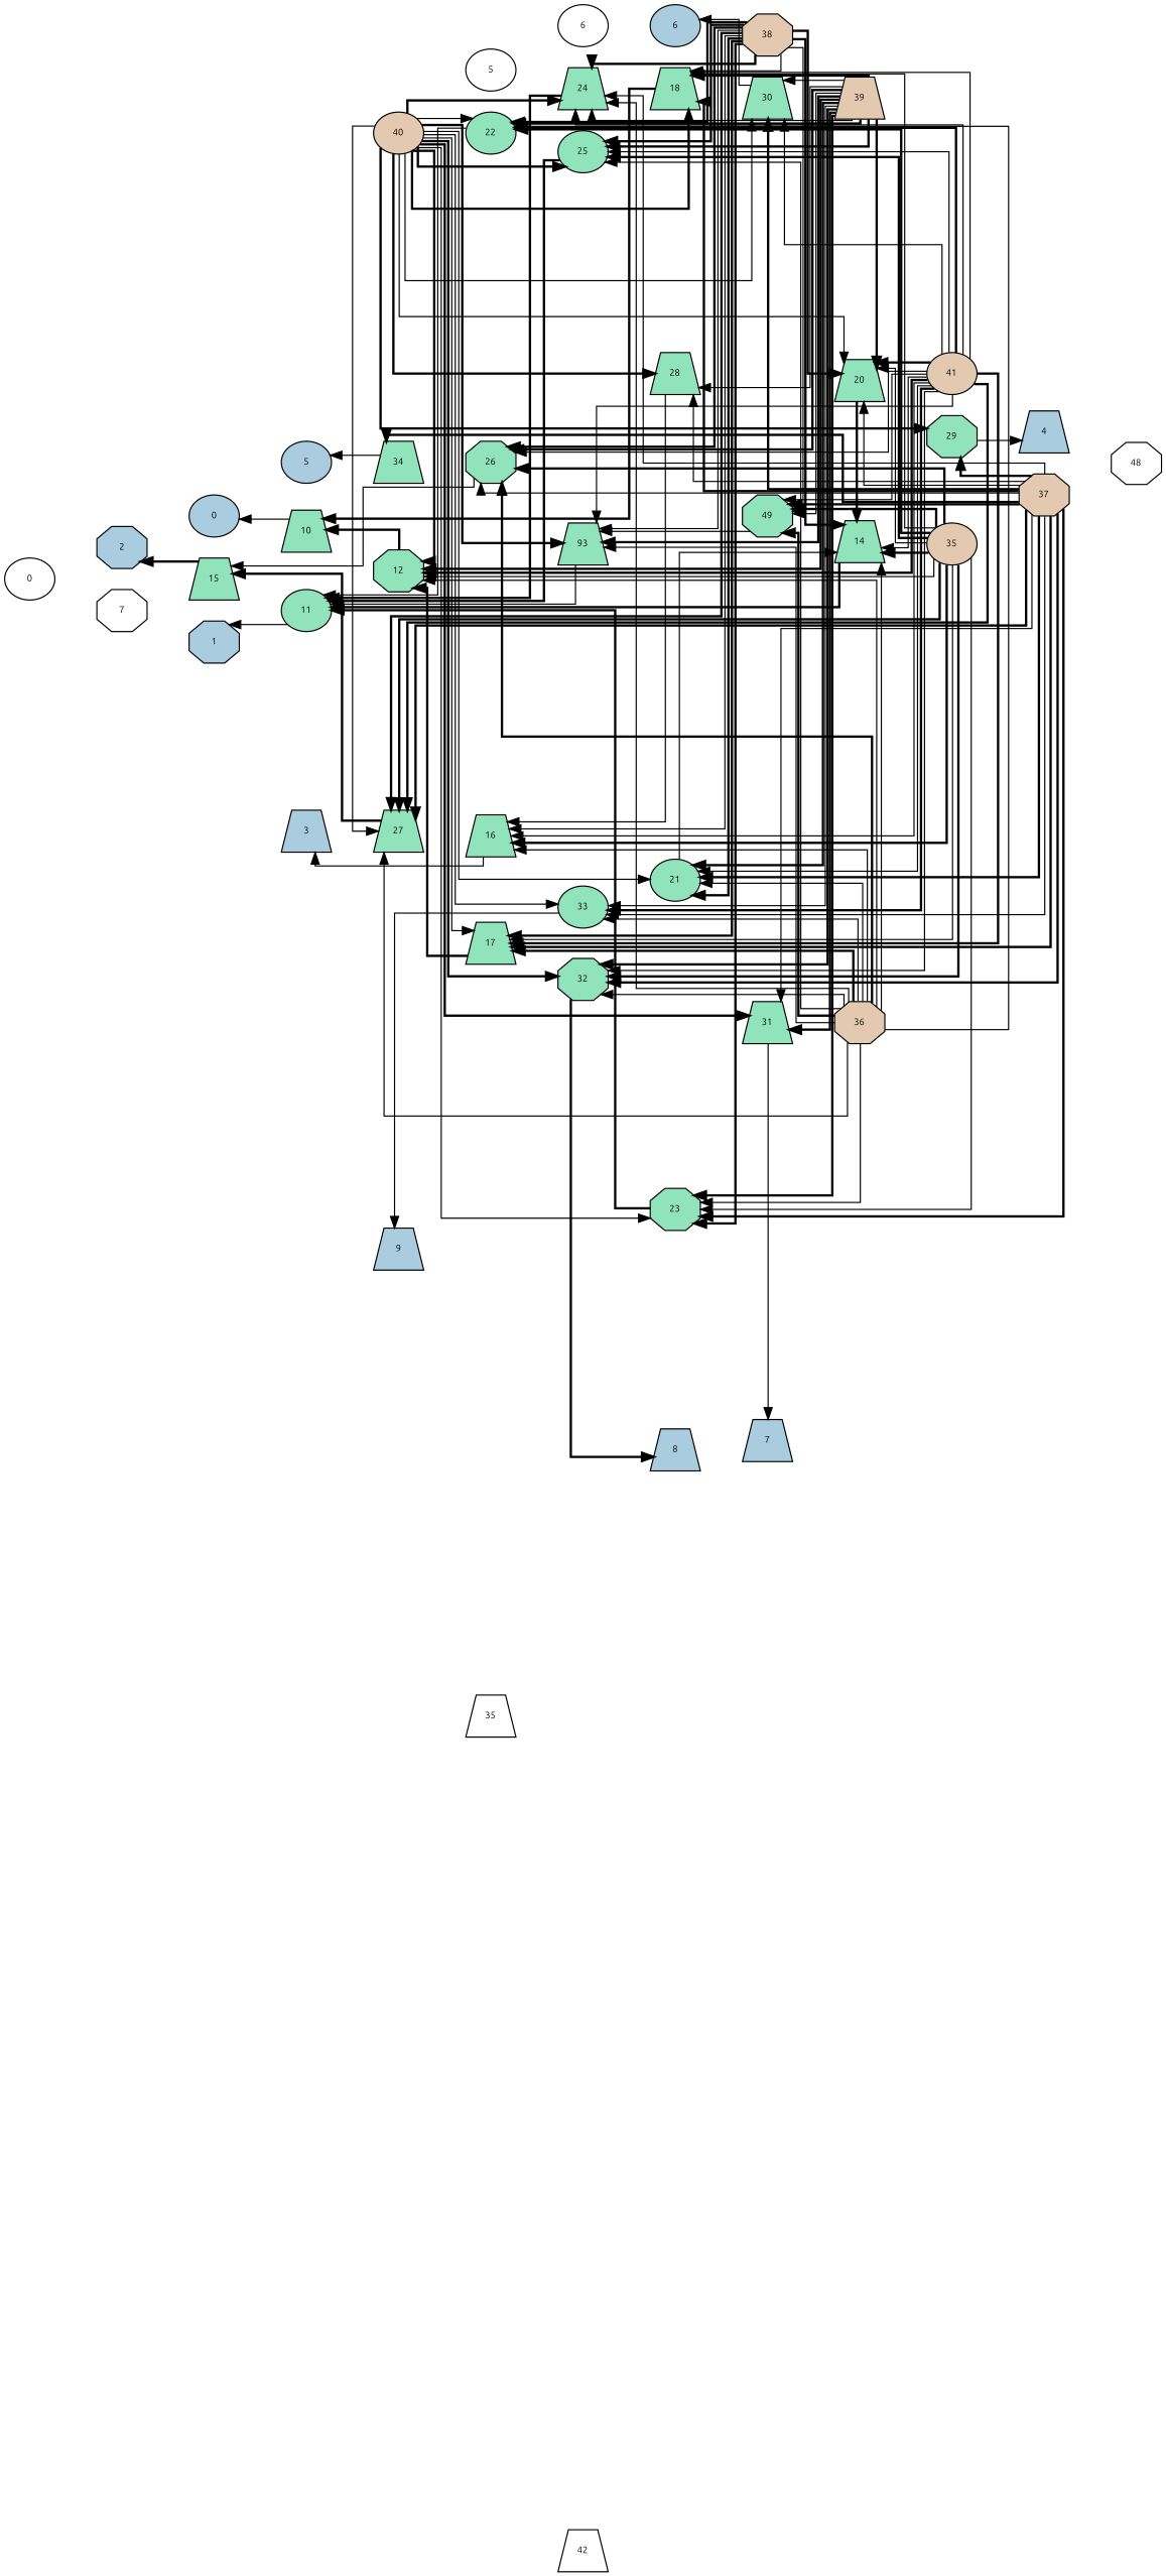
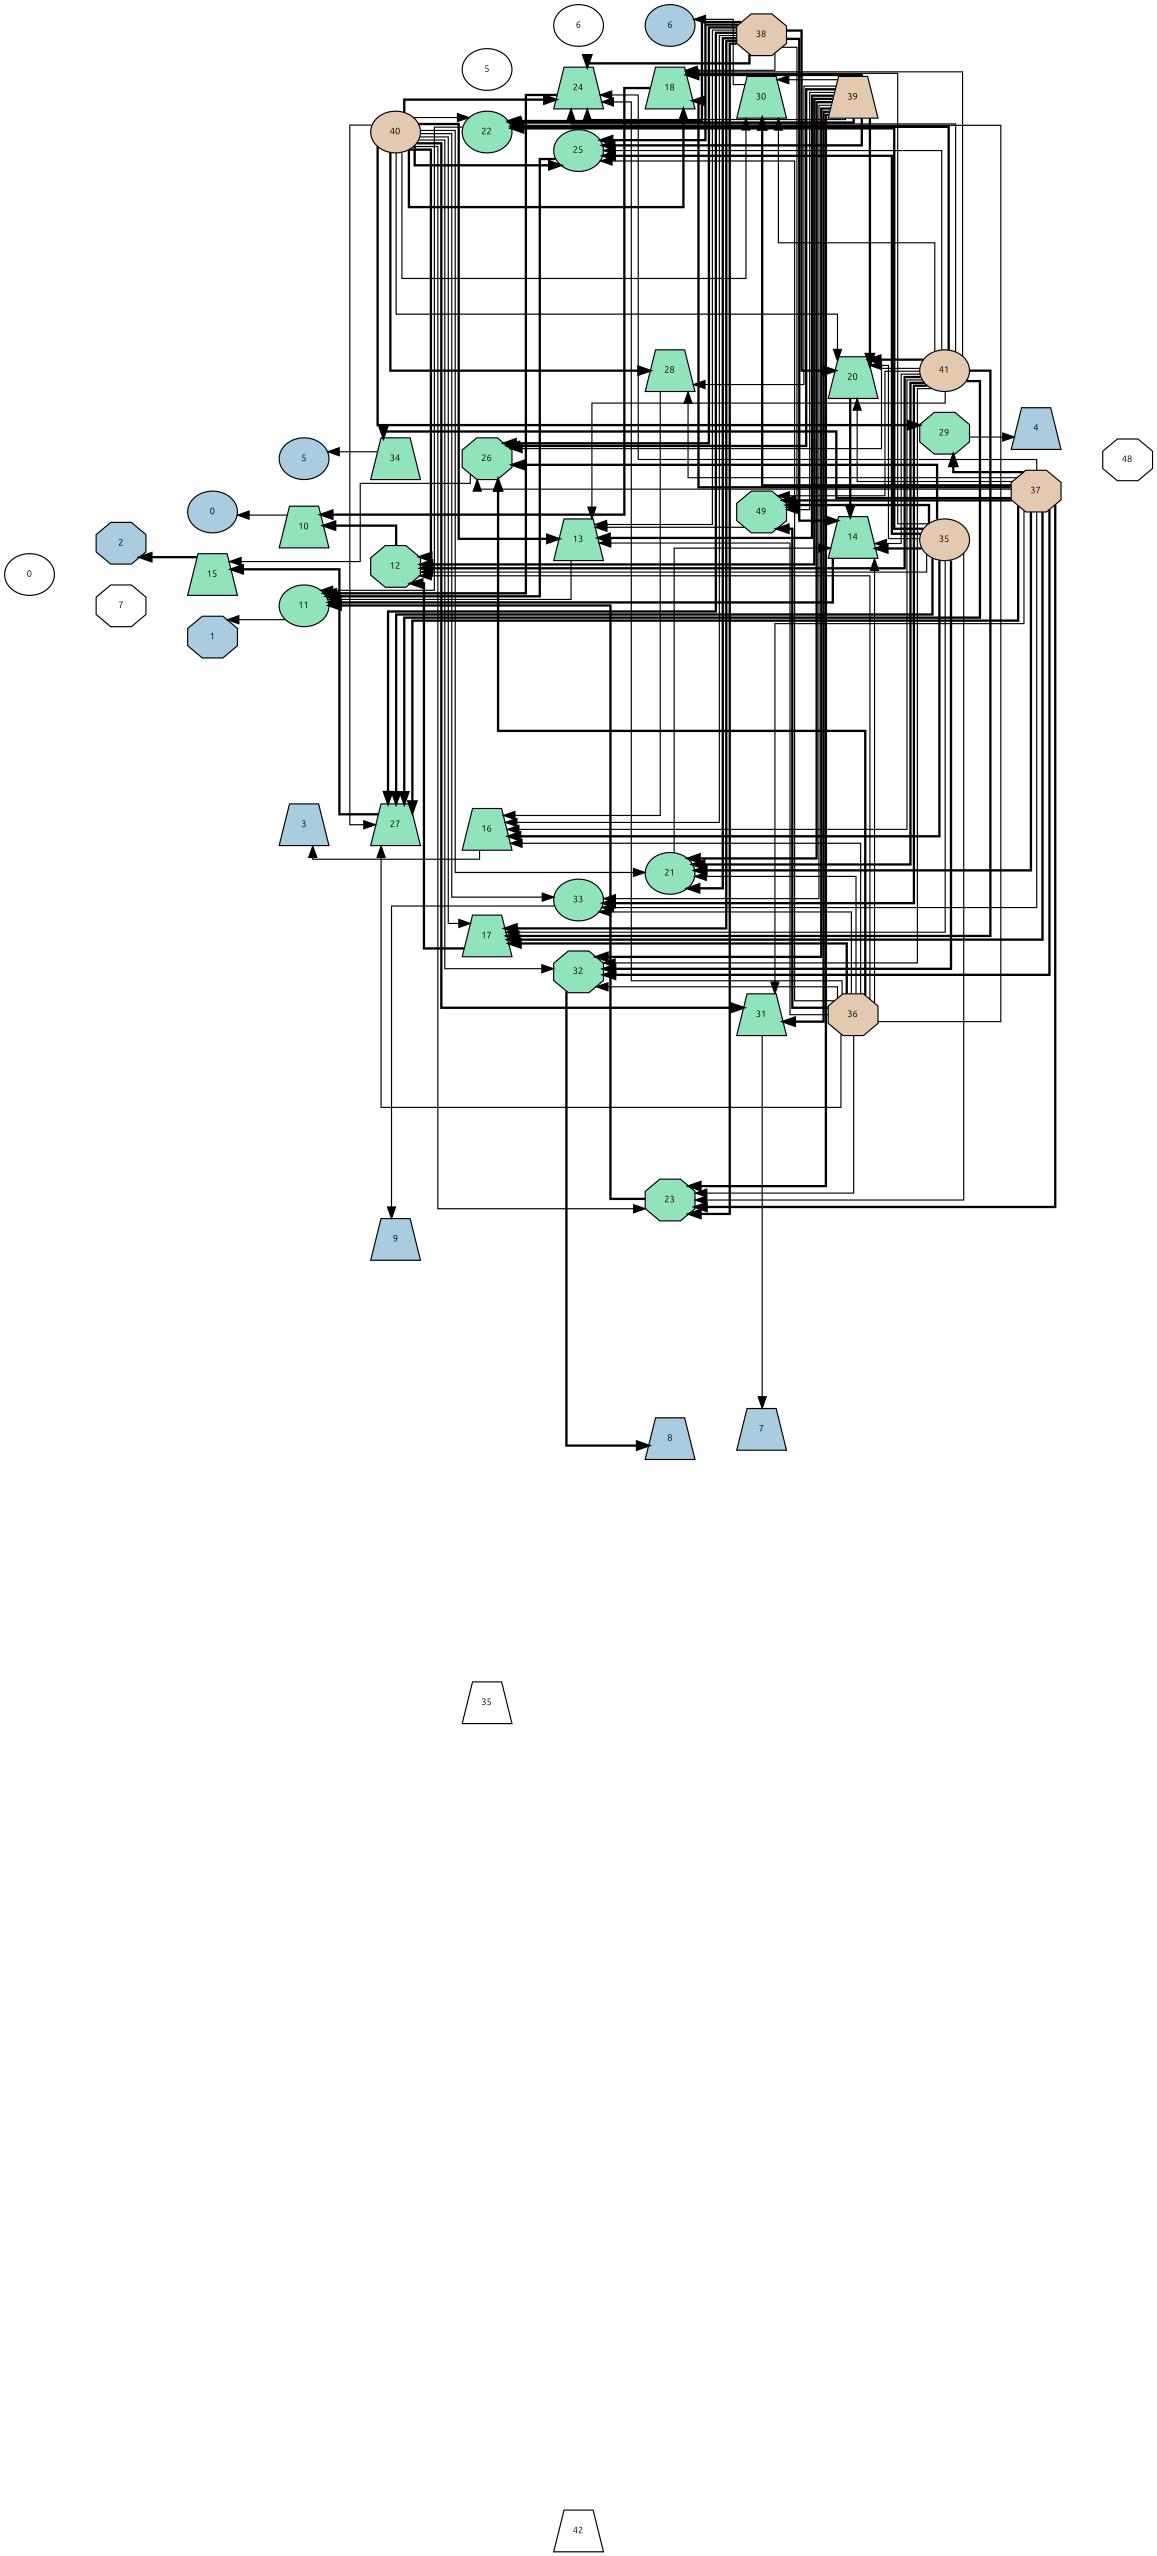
  digraph {
    fontname=Ubuntu
    rank=same
    rankdir=LR
    splines=ortho
    node [fillcolor="#91e3bb" fixedsize=true fontname=Ubuntu fontsize=8 shape=trapezium style=filled]
    edge [constraint=false fontname=Ubuntu style=invis]
    n1 [fillcolor="#ffffff" label=0 shape=ellipse width=0.6]
    n2 [fillcolor="#a9ccde" label=2 shape=octagon width=0.6]
    n3 [fillcolor="#ffffff" label=7 shape=octagon width=0.6]
    n4 [fillcolor="#a9ccde" label=0 shape=ellipse width=0.6]
    n5 [label=15 width=0.6]
    n6 [fillcolor="#a9ccde" label=1 shape=octagon width=0.6]
    n7 [fillcolor="#a9ccde" label=5 shape=ellipse width=0.6]
    n8 [label=10 width=0.6]
    n9 [label=11 shape=ellipse width=0.6]
    n10 [fillcolor="#e3c9af" label=40 shape=ellipse width=0.6]
    n11 [label=34 width=0.6]
    n12 [label=12 shape=octagon width=0.6]
    n13 [fillcolor="#ffffff" label=5 shape=ellipse width=0.6]
    n14 [label=22 shape=ellipse width=0.6]
    n15 [label=24 width=0.6]
    n16 [label=25 shape=ellipse width=0.6]
    n17 [label=18 width=0.6]
    n18 [label=27 width=0.6]
-   n19 [label=93 width=0.6]
+   n19 [label=13 width=0.6]
    n20 [label=28 width=0.6]
    n21 [label=30 width=0.6]
    n22 [label=17 width=0.6]
    n23 [label=33 shape=ellipse width=0.6]
    n24 [label=21 shape=ellipse width=0.6]
    n25 [label=20 width=0.6]
    n26 [label=32 shape=octagon width=0.6]
    n27 [label=23 shape=octagon width=0.6]
    n28 [label=31 width=0.6]
    n29 [label=29 shape=octagon width=0.6]
    n30 [label=26 shape=octagon width=0.6]
    n31 [fillcolor="#ffffff" label=6 shape=ellipse width=0.6]
    n32 [fillcolor="#a9ccde" label=6 shape=ellipse width=0.6]
    n33 [label=16 width=0.6]
    n34 [fillcolor="#e3c9af" label=38 shape=octagon width=0.6]
    n35 [label=49 shape=octagon width=0.6]
    n36 [fillcolor="#e3c9af" label=39 width=0.6]
    n37 [fillcolor="#a9ccde" label=9 width=0.6]
    n38 [label=14 width=0.6]
    n39 [fillcolor="#e3c9af" label=41 shape=ellipse width=0.6]
    n40 [fillcolor="#a9ccde" label=8 width=0.6]
    n41 [fillcolor="#a9ccde" label=7 width=0.6]
    n42 [fillcolor="#e3c9af" label=36 shape=octagon width=0.6]
    n43 [fillcolor="#a9ccde" label=4 width=0.6]
    n44 [fillcolor="#e3c9af" label=37 shape=octagon width=0.6]
    n45 [fillcolor="#a9ccde" label=3 width=0.6]
    n46 [fillcolor="#e3c9af" label=35 shape=ellipse width=0.6]
    n47 [fillcolor="#ffffff" label=35 width=0.6]
    n48 [fillcolor="#ffffff" label=42 width=0.6]
    n49 [fillcolor="#ffffff" label=48 shape=octagon width=0.6]
    n1 -> n2 [constraint=true]
    n1 -> n3 [constraint=true]
    n2 -> n4 [constraint=true]
    n2 -> n5 [constraint=true]
    n3 -> n5 [constraint=true]
    n3 -> n6 [constraint=true]
    n4 -> n7 [constraint=true]
    n4 -> n8 [constraint=true]
    n5 -> n2 [style=bold]
    n5 -> n8 [constraint=true]
    n5 -> n9 [constraint=true]
    n6 -> n9 [constraint=true]
    n6 -> n45 [constraint=true]
    n7 -> n10 [constraint=true]
    n7 -> n11 [constraint=true]
    n8 -> n4 [style=solid]
    n8 -> n11 [constraint=true]
    n8 -> n12 [constraint=true]
    n9 -> n6 [style=solid]
    n9 -> n12 [constraint=true]
    n9 -> n18 [constraint=true]
    n10 -> n12 [style=bold]
    n10 -> n13 [constraint=true]
    n10 -> n14 [style=solid]
    n10 -> n14 [constraint=true]
    n10 -> n15 [style=bold]
    n10 -> n16 [style=bold]
    n10 -> n17 [style=bold]
    n10 -> n18 [style=solid]
    n10 -> n19 [style=bold]
    n10 -> n20 [style=bold]
    n10 -> n21 [style=solid]
    n10 -> n22 [style=solid]
    n10 -> n23 [style=solid]
    n10 -> n24 [style=solid]
    n10 -> n25 [style=solid]
-   n10 -> n26 [style=bold]
+   n10 -> n26 [style=solid]
    n10 -> n27 [style=solid]
    n10 -> n28 [style=bold]
    n10 -> n29 [style=bold]
    n11 -> n7 [style=solid]
    n11 -> n14 [constraint=true]
    n11 -> n30 [constraint=true]
    n12 -> n8 [style=bold]
    n12 -> n30 [constraint=true]
    n12 -> n33 [constraint=true]
    n13 -> n15 [constraint=true]
    n13 -> n31 [constraint=true]
    n14 -> n9 [style=solid]
    n14 -> n15 [constraint=true]
    n14 -> n16 [constraint=true]
    n15 -> n9 [style=bold]
    n15 -> n17 [constraint=true]
    n15 -> n32 [constraint=true]
    n16 -> n9 [style=bold]
    n16 -> n17 [constraint=true]
    n16 -> n20 [constraint=true]
    n17 -> n8 [style=bold]
    n17 -> n21 [constraint=true]
    n17 -> n34 [constraint=true]
    n18 -> n5 [style=bold]
    n18 -> n22 [constraint=true]
    n18 -> n33 [constraint=true]
    n19 -> n9 [style=solid]
    n19 -> n20 [constraint=true]
    n19 -> n24 [constraint=true]
    n20 -> n21 [constraint=true]
    n20 -> n33 [style=solid]
    n20 -> n35 [constraint=true]
    n21 -> n25 [constraint=true]
    n21 -> n32 [style=solid]
    n21 -> n36 [constraint=true]
    n22 -> n12 [style=bold]
    n22 -> n23 [constraint=true]
    n22 -> n26 [constraint=true]
    n23 -> n24 [constraint=true]
    n23 -> n27 [constraint=true]
    n23 -> n37 [style=solid]
    n24 -> n28 [constraint=true]
    n24 -> n35 [constraint=true]
    n24 -> n38 [style=solid]
    n25 -> n29 [constraint=true]
    n25 -> n38 [style=bold]
    n25 -> n39 [constraint=true]
    n26 -> n27 [constraint=true]
    n26 -> n40 [style=bold]
    n26 -> n40 [constraint=true]
    n27 -> n9 [style=bold]
    n27 -> n28 [constraint=true]
    n27 -> n41 [constraint=true]
    n28 -> n38 [constraint=true]
    n28 -> n41 [style=solid]
    n28 -> n42 [constraint=true]
    n29 -> n43 [style=solid]
    n29 -> n43 [constraint=true]
    n29 -> n44 [constraint=true]
    n30 -> n5 [style=solid]
    n30 -> n16 [constraint=true]
    n30 -> n19 [constraint=true]
    n31 -> n32 [constraint=true]
    n32 -> n34 [constraint=true]
    n33 -> n19 [constraint=true]
    n33 -> n23 [constraint=true]
    n33 -> n45 [style=solid]
    n34 -> n14 [style=bold]
    n34 -> n15 [style=bold]
    n34 -> n16 [style=bold]
    n34 -> n17 [style=solid]
    n34 -> n18 [style=bold]
    n34 -> n19 [style=solid]
    n34 -> n22 [style=bold]
    n34 -> n24 [style=bold]
    n34 -> n25 [style=bold]
    n34 -> n27 [style=bold]
    n34 -> n30 [style=bold]
    n34 -> n33 [style=solid]
    n34 -> n35 [style=solid]
    n34 -> n36 [constraint=true]
    n34 -> n38 [style=bold]
    n35 -> n19 [style=solid]
    n35 -> n25 [constraint=true]
    n35 -> n38 [constraint=true]
    n36 -> n12 [style=bold]
    n36 -> n14 [style=bold]
    n36 -> n15 [style=solid]
    n36 -> n16 [style=bold]
    n36 -> n17 [style=bold]
    n36 -> n19 [style=bold]
    n36 -> n20 [style=solid]
    n36 -> n21 [style=solid]
    n36 -> n23 [style=solid]
    n36 -> n24 [style=bold]
    n36 -> n25 [style=bold]
    n36 -> n26 [style=bold]
    n36 -> n27 [style=bold]
    n36 -> n28 [style=bold]
    n36 -> n30 [style=bold]
    n36 -> n35 [style=solid]
    n36 -> n39 [constraint=true]
    n37 -> n22 [constraint=true]
    n37 -> n47 [constraint=true]
    n38 -> n9 [style=bold]
    n38 -> n29 [constraint=true]
    n38 -> n46 [constraint=true]
    n39 -> n12 [style=bold]
    n39 -> n14 [style=bold]
    n39 -> n15 [style=solid]
    n39 -> n16 [style=solid]
    n39 -> n17 [style=solid]
    n39 -> n18 [style=bold]
    n39 -> n19 [style=solid]
    n39 -> n21 [style=solid]
    n39 -> n22 [style=bold]
    n39 -> n23 [style=bold]
-   n39 -> n24 [style=solid]
+   n39 -> n24 [style=bold]
    n39 -> n25 [style=bold]
    n39 -> n26 [style=solid]
    n39 -> n30 [style=solid]
    n39 -> n33 [style=solid]
    n39 -> n35 [style=solid]
    n39 -> n38 [style=solid]
    n39 -> n43 [constraint=true]
    n40 -> n41 [constraint=true]
    n41 -> n42 [constraint=true]
    n42 -> n12 [style=solid]
    n42 -> n14 [style=solid]
    n42 -> n15 [style=solid]
    n42 -> n16 [style=solid]
    n42 -> n18 [style=solid]
    n42 -> n19 [style=solid]
    n42 -> n22 [style=bold]
    n42 -> n23 [style=solid]
    n42 -> n24 [style=solid]
    n42 -> n26 [style=solid]
    n42 -> n27 [style=solid]
    n42 -> n30 [style=bold]
    n42 -> n33 [style=solid]
    n42 -> n35 [style=bold]
    n42 -> n38 [style=solid]
    n42 -> n46 [constraint=true]
    n43 -> n49 [constraint=true]
    n44 -> n11 [style=bold]
    n44 -> n15 [style=solid]
    n44 -> n17 [style=bold]
    n44 -> n18 [style=bold]
    n44 -> n20 [style=solid]
    n44 -> n21 [style=bold]
    n44 -> n22 [style=bold]
    n44 -> n23 [style=solid]
    n44 -> n24 [style=bold]
    n44 -> n25 [style=solid]
    n44 -> n26 [style=bold]
    n44 -> n27 [style=bold]
    n44 -> n28 [style=solid]
    n44 -> n29 [style=bold]
    n44 -> n30 [style=solid]
    n44 -> n35 [style=bold]
    n44 -> n49 [constraint=true]
    n45 -> n18 [constraint=true]
    n45 -> n37 [constraint=true]
    n46 -> n12 [style=solid]
    n46 -> n14 [style=bold]
    n46 -> n16 [style=bold]
    n46 -> n17 [style=solid]
    n46 -> n18 [style=bold]
    n46 -> n22 [style=solid]
    n46 -> n25 [style=solid]
    n46 -> n26 [style=bold]
    n46 -> n27 [style=solid]
    n46 -> n30 [style=bold]
    n46 -> n33 [style=bold]
    n46 -> n35 [style=bold]
    n46 -> n38 [style=bold]
    n46 -> n44 [constraint=true]
    n47 -> n26 [constraint=true]
    n47 -> n48 [constraint=true]
    n48 -> n40 [constraint=true]
  }
